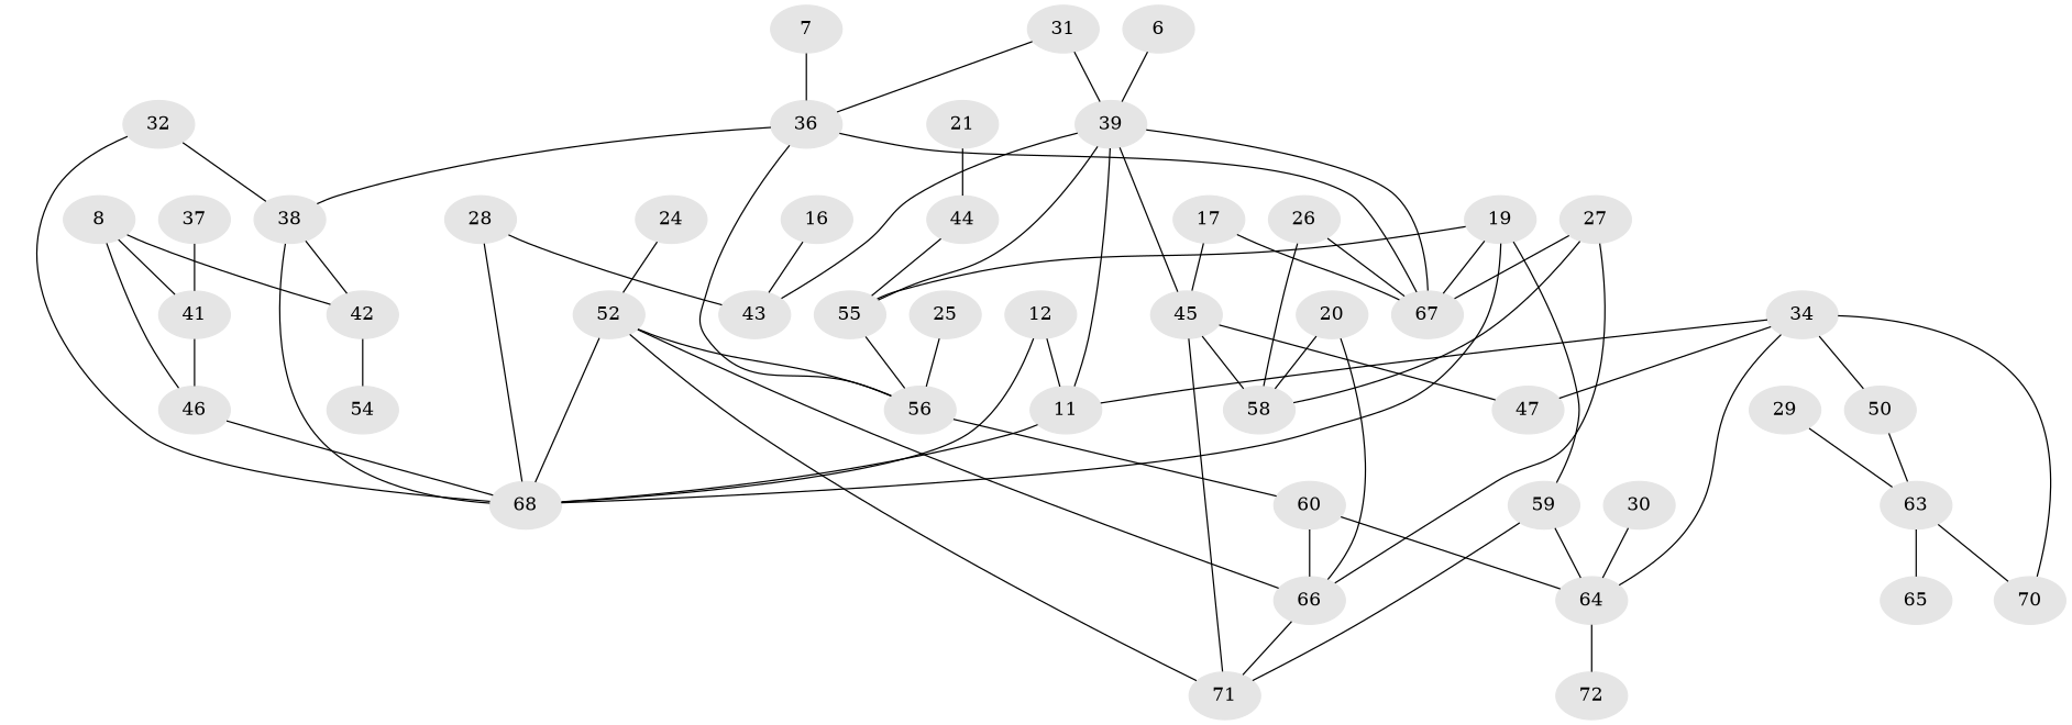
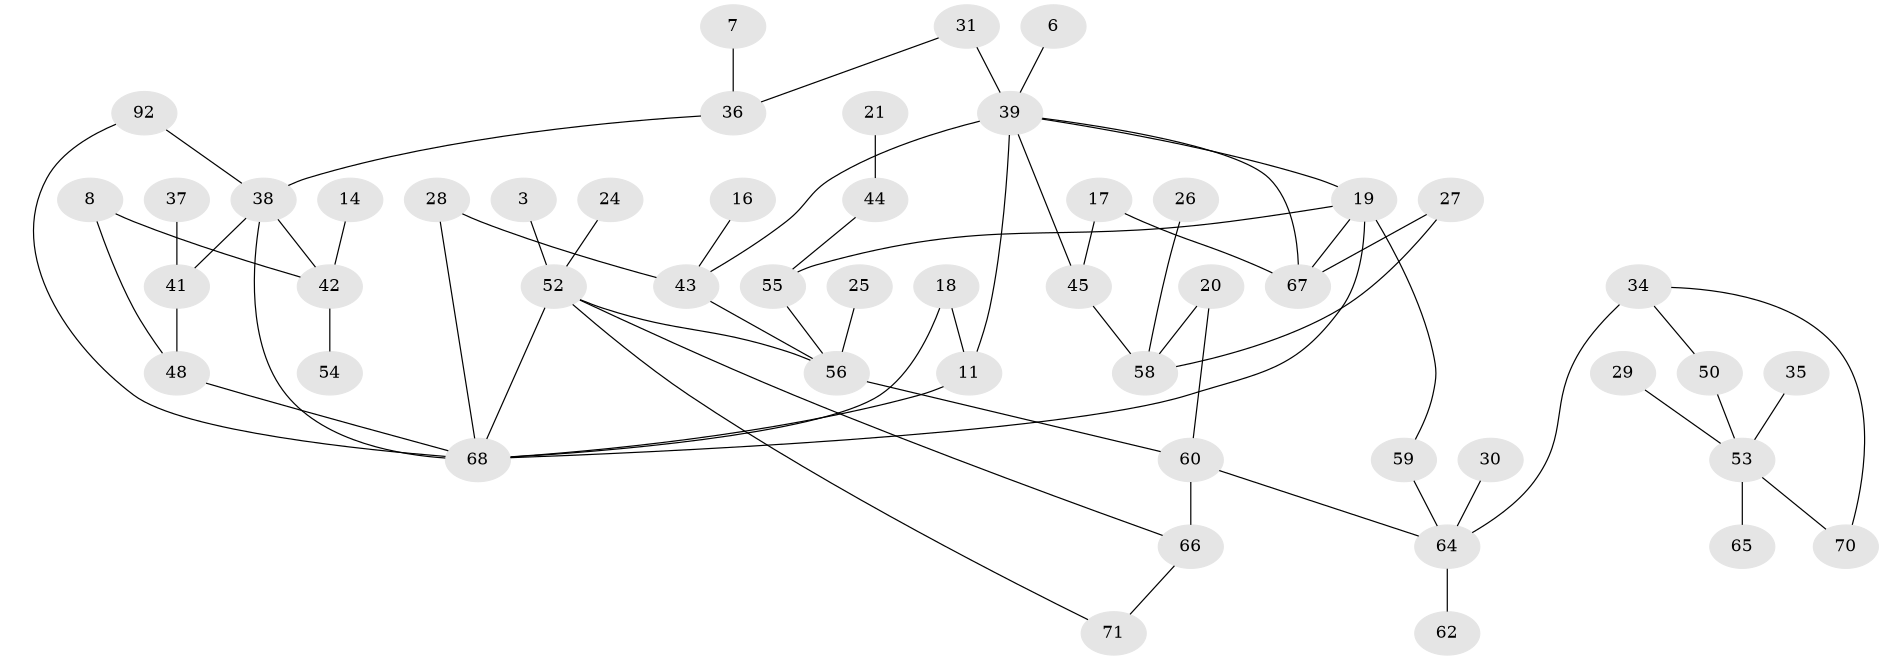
  graph {
    node [color=gray90 style=filled]
    edge [weight=1.0]
+   3
    52
    68
    56
    66
    71
    6
    39
    n9 [label=11]
    43
    45
    67
    55
    7
    36
    38
    8
    41
    42
-   46
+   46 [label=48]
    54
-   12
+   12 [label=18]
+   14
    16
    17
    58
-   47
    19
    59
    64
    20
    60
    21
    44
    24
    25
    26
    27
    28
    29
-   53 [label=63]
+   53
    70
    65
    30
-   72
+   72 [label=62]
    31
-   32
+   32 [label=92]
    34
    50
+   35
    37
+   3 -- 52
    52 -- 68
    52 -- 56
    52 -- 66
    52 -- 71
    56 -- 60
    66 -- 71
    6 -- 39
    39 -- n9
    39 -- 43
    39 -- 45
    39 -- 67 [weight=2.0]
-   39 -- 55
+   39 -- 19
    n9 -- 68
-   36 -- 56
-   45 -- 71
+   43 -- 56
    45 -- 58
-   45 -- 47
    55 -- 56
    7 -- 36
-   36 -- 67
    36 -- 38
    38 -- 68
    38 -- 42
-   8 -- 41
+   38 -- 41
    8 -- 42
    8 -- 46
    41 -- 46 [weight=2.0]
    42 -- 54
    46 -- 68
    12 -- 68
    12 -- n9
+   14 -- 42
    16 -- 43
    17 -- 45
    17 -- 67
    19 -- 68
    19 -- 67 [weight=2.0]
    19 -- 55
    19 -- 59
-   59 -- 71
    59 -- 64
    64 -- 72
    20 -- 58
-   20 -- 66
+   20 -- 60
    60 -- 66
    60 -- 64
    21 -- 44
    44 -- 55
    24 -- 52
    25 -- 56
-   26 -- 67
    26 -- 58
-   27 -- 66
    27 -- 67
    27 -- 58
    28 -- 68
    28 -- 43
    29 -- 53
    53 -- 70
    53 -- 65
    30 -- 64
    31 -- 39 [weight=2.0]
    31 -- 36
    32 -- 68
    32 -- 38
-   34 -- n9
-   34 -- 47
    34 -- 64
    34 -- 70
    34 -- 50 [weight=2.0]
    50 -- 53
+   35 -- 53
    37 -- 41
  }
